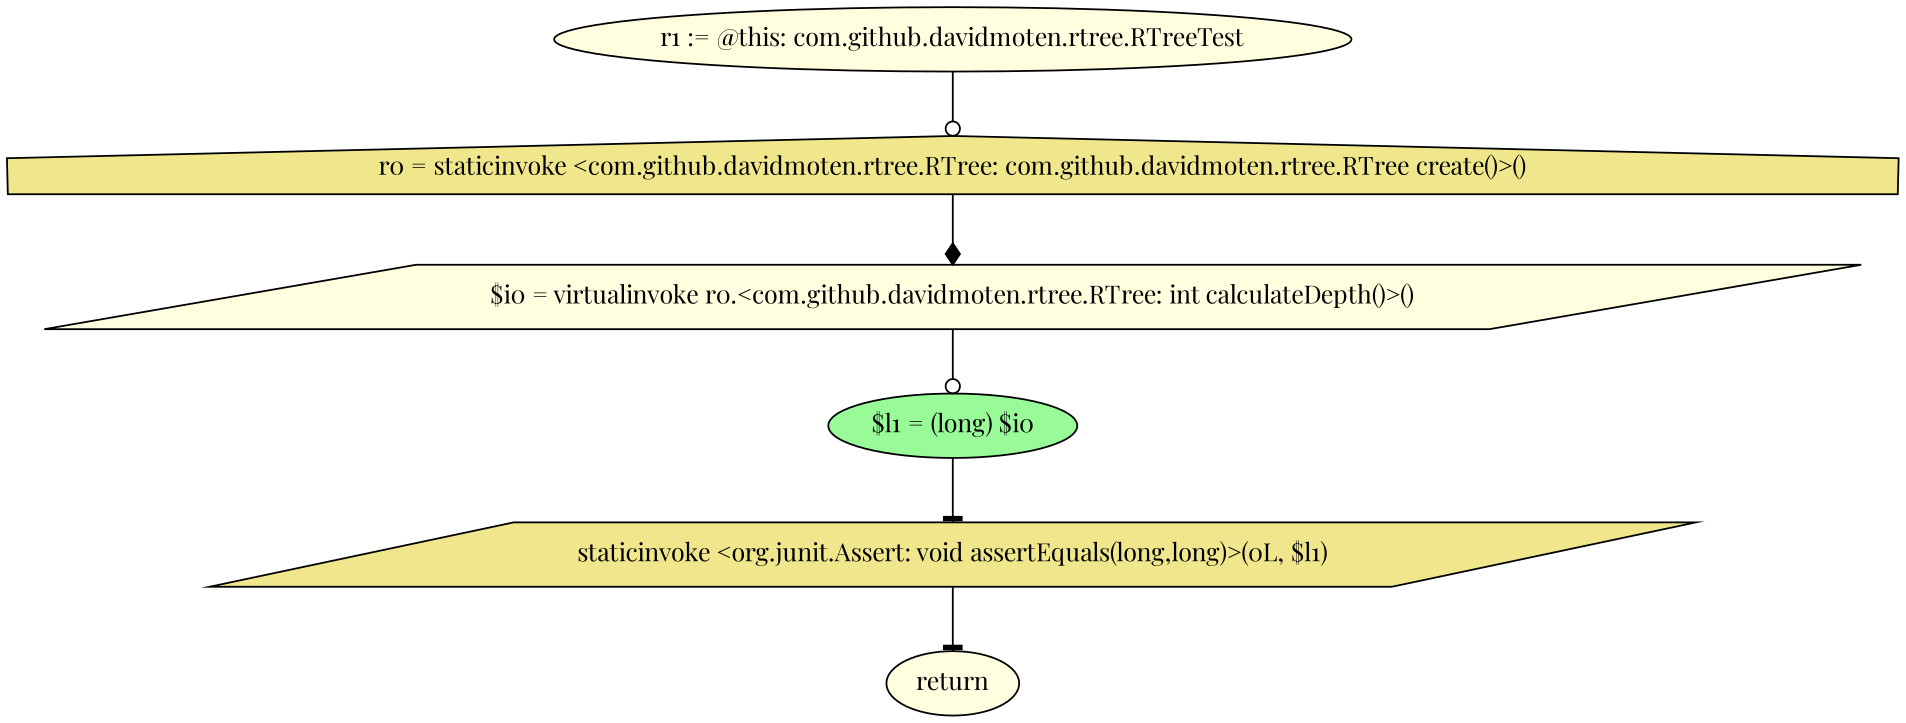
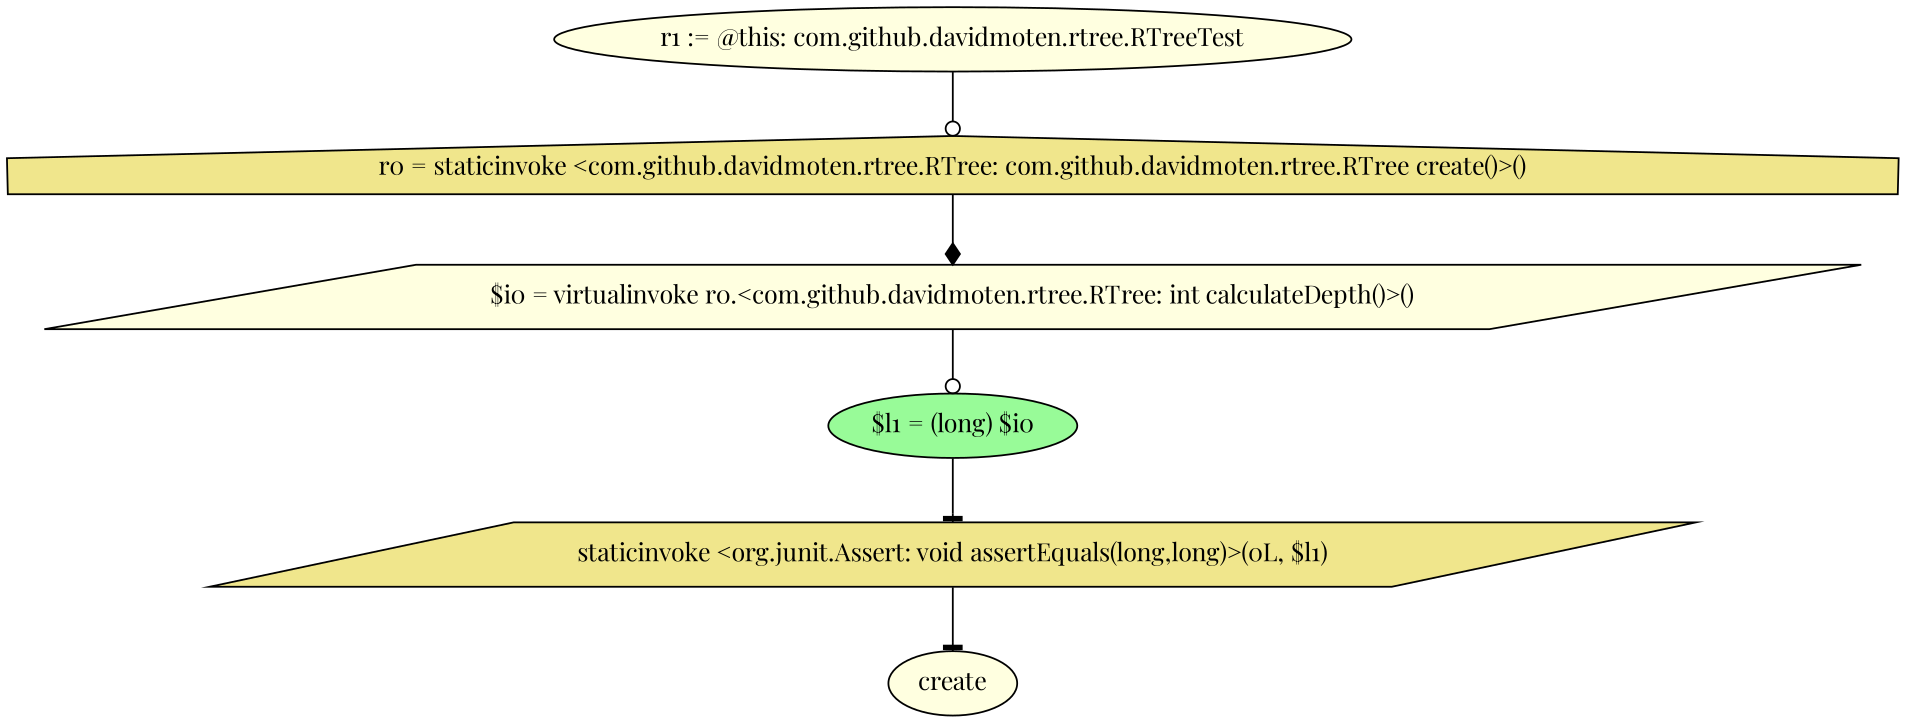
  digraph {
    fontname="Playfair Display"
    node [style=filled fillcolor=lightyellow shape=ellipse fontname="Playfair Display"]
    edge [arrowhead=odot fontname="Playfair Display"]
    "r1 := @this: com.github.davidmoten.rtree.RTreeTest"
    "r0 = staticinvoke <com.github.davidmoten.rtree.RTree: com.github.davidmoten.rtree.RTree create()>()" [fillcolor=khaki shape=house]
    "$i0 = virtualinvoke r0.<com.github.davidmoten.rtree.RTree: int calculateDepth()>()" [shape=parallelogram]
    "$l1 = (long) $i0" [fillcolor=palegreen]
    "staticinvoke <org.junit.Assert: void assertEquals(long,long)>(0L, $l1)" [fillcolor=khaki shape=parallelogram]
-   return
+   return [label=create]
    "r1 := @this: com.github.davidmoten.rtree.RTreeTest" -> "r0 = staticinvoke <com.github.davidmoten.rtree.RTree: com.github.davidmoten.rtree.RTree create()>()"
    "r0 = staticinvoke <com.github.davidmoten.rtree.RTree: com.github.davidmoten.rtree.RTree create()>()" -> "$i0 = virtualinvoke r0.<com.github.davidmoten.rtree.RTree: int calculateDepth()>()" [arrowhead=diamond]
    "$i0 = virtualinvoke r0.<com.github.davidmoten.rtree.RTree: int calculateDepth()>()" -> "$l1 = (long) $i0"
    "$l1 = (long) $i0" -> "staticinvoke <org.junit.Assert: void assertEquals(long,long)>(0L, $l1)" [arrowhead=tee]
    "staticinvoke <org.junit.Assert: void assertEquals(long,long)>(0L, $l1)" -> return [arrowhead=tee]
  }
